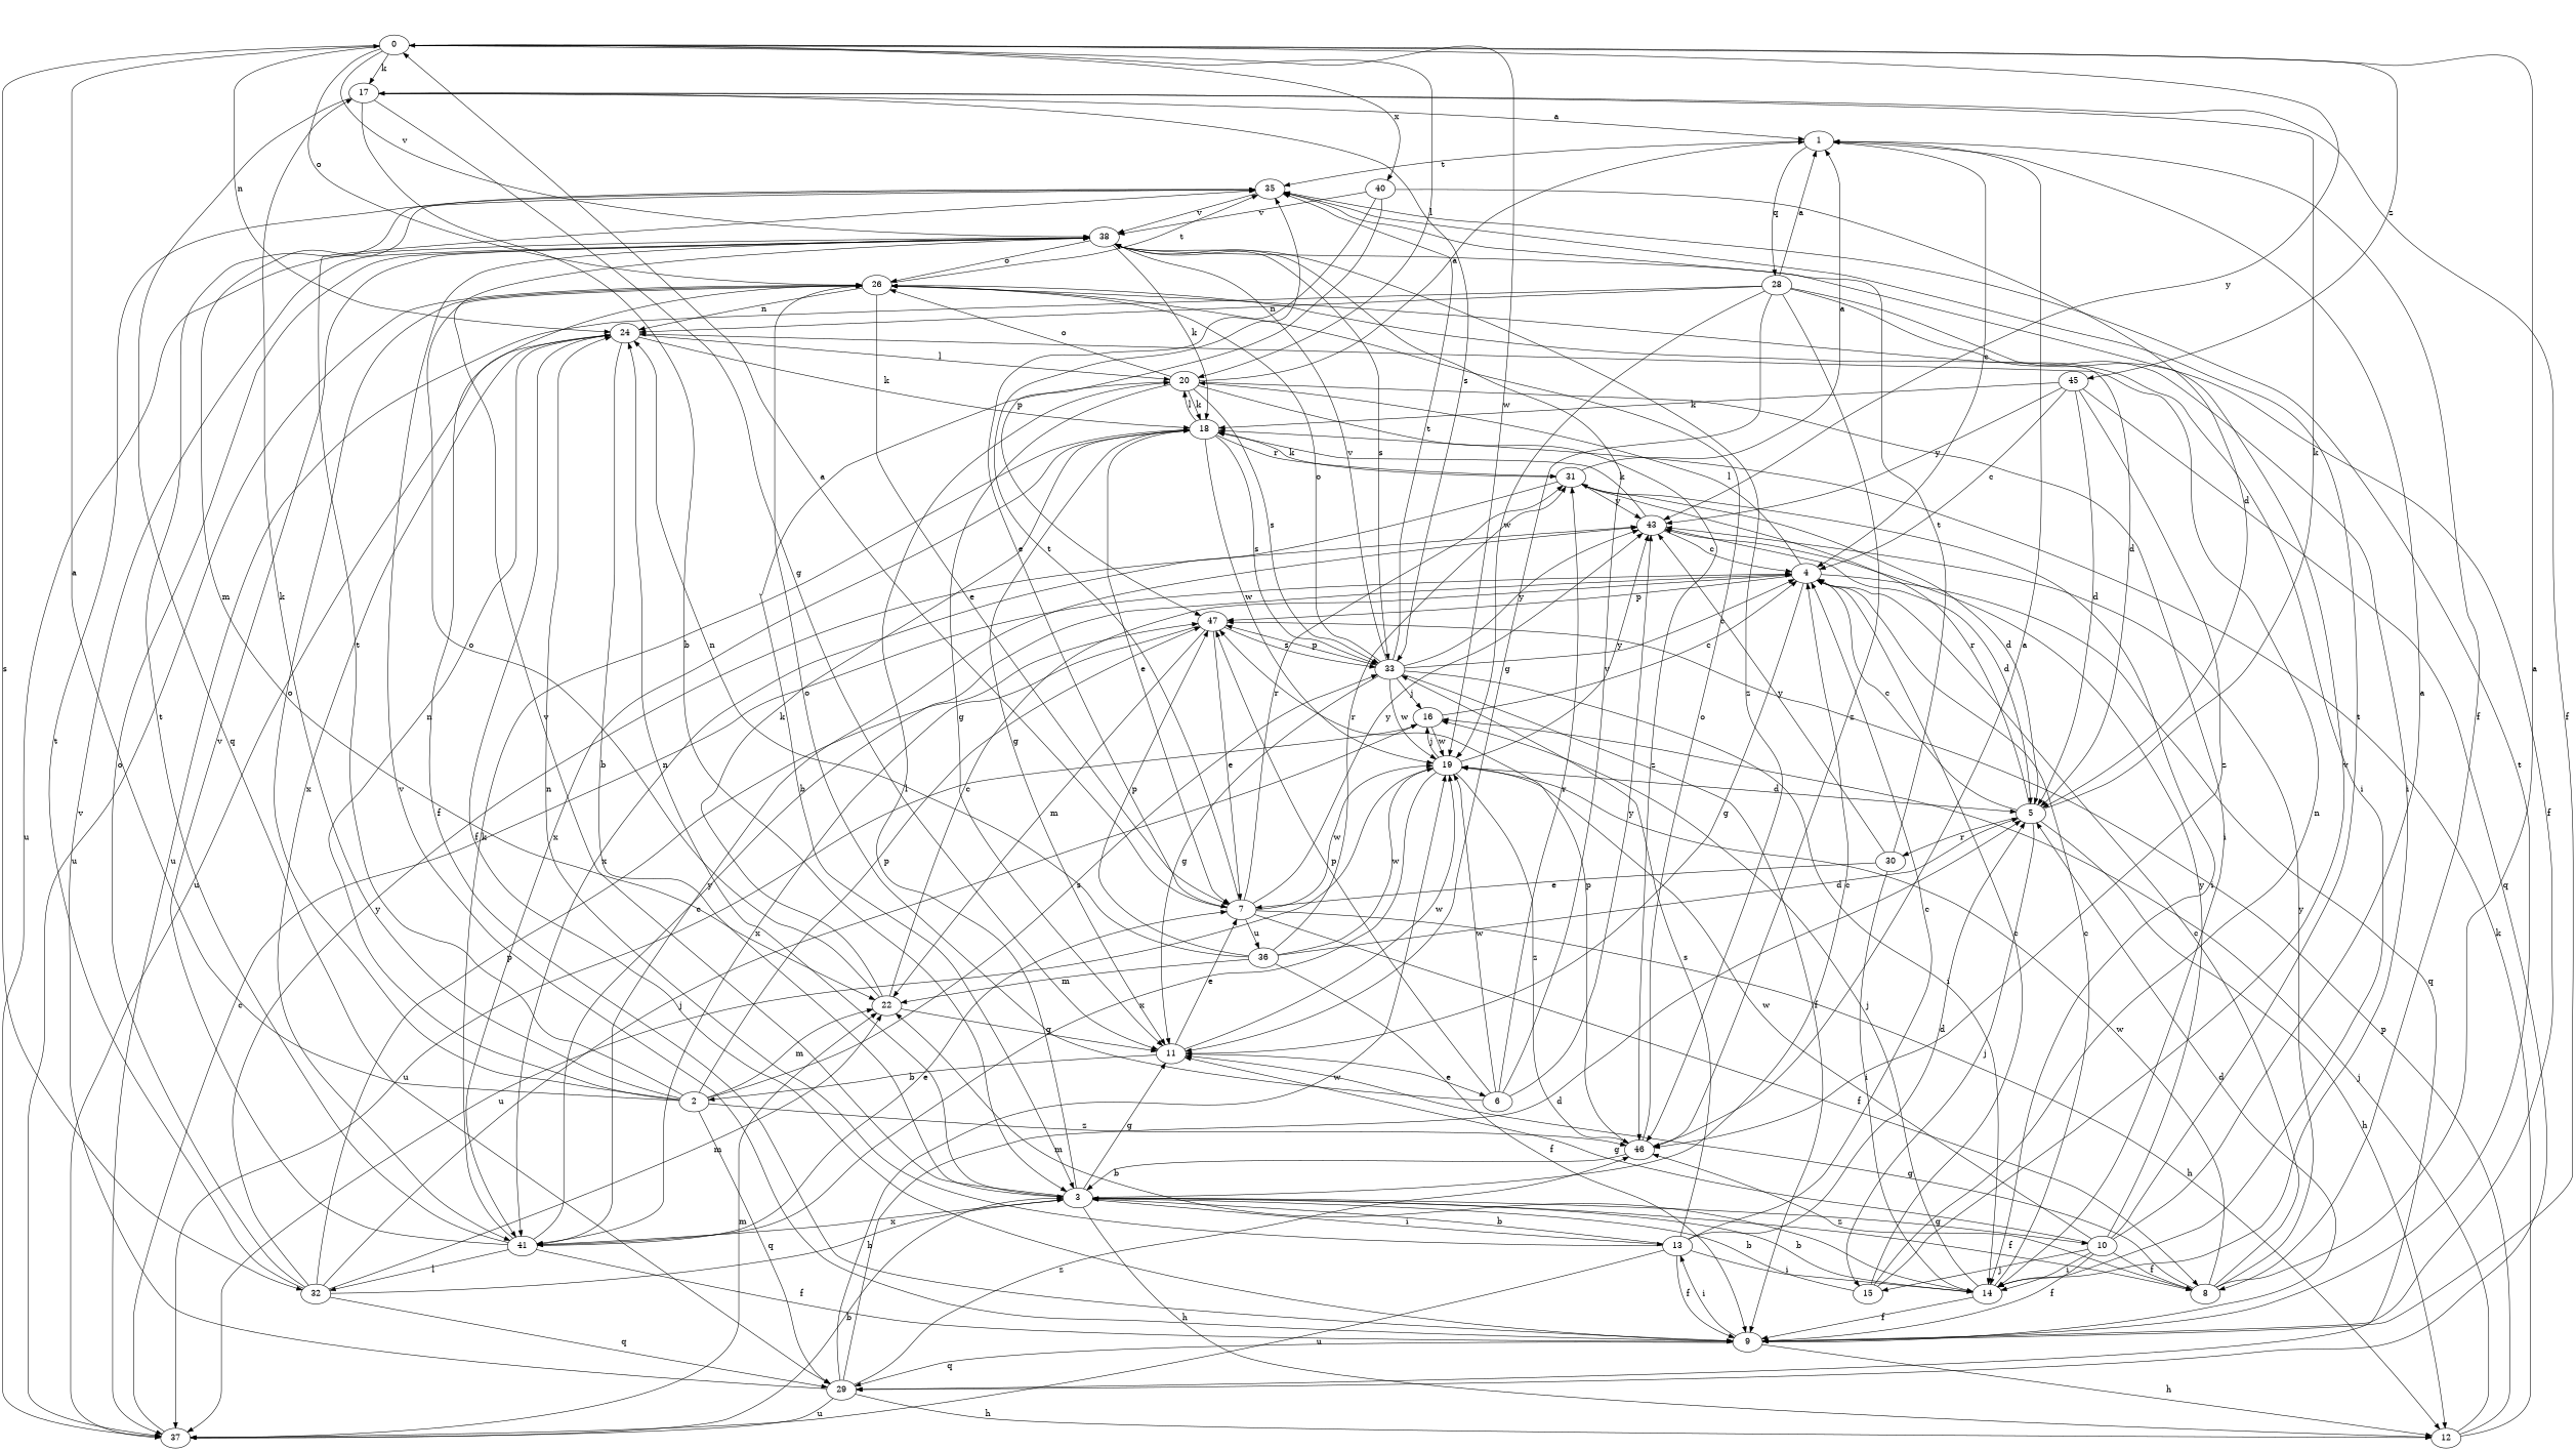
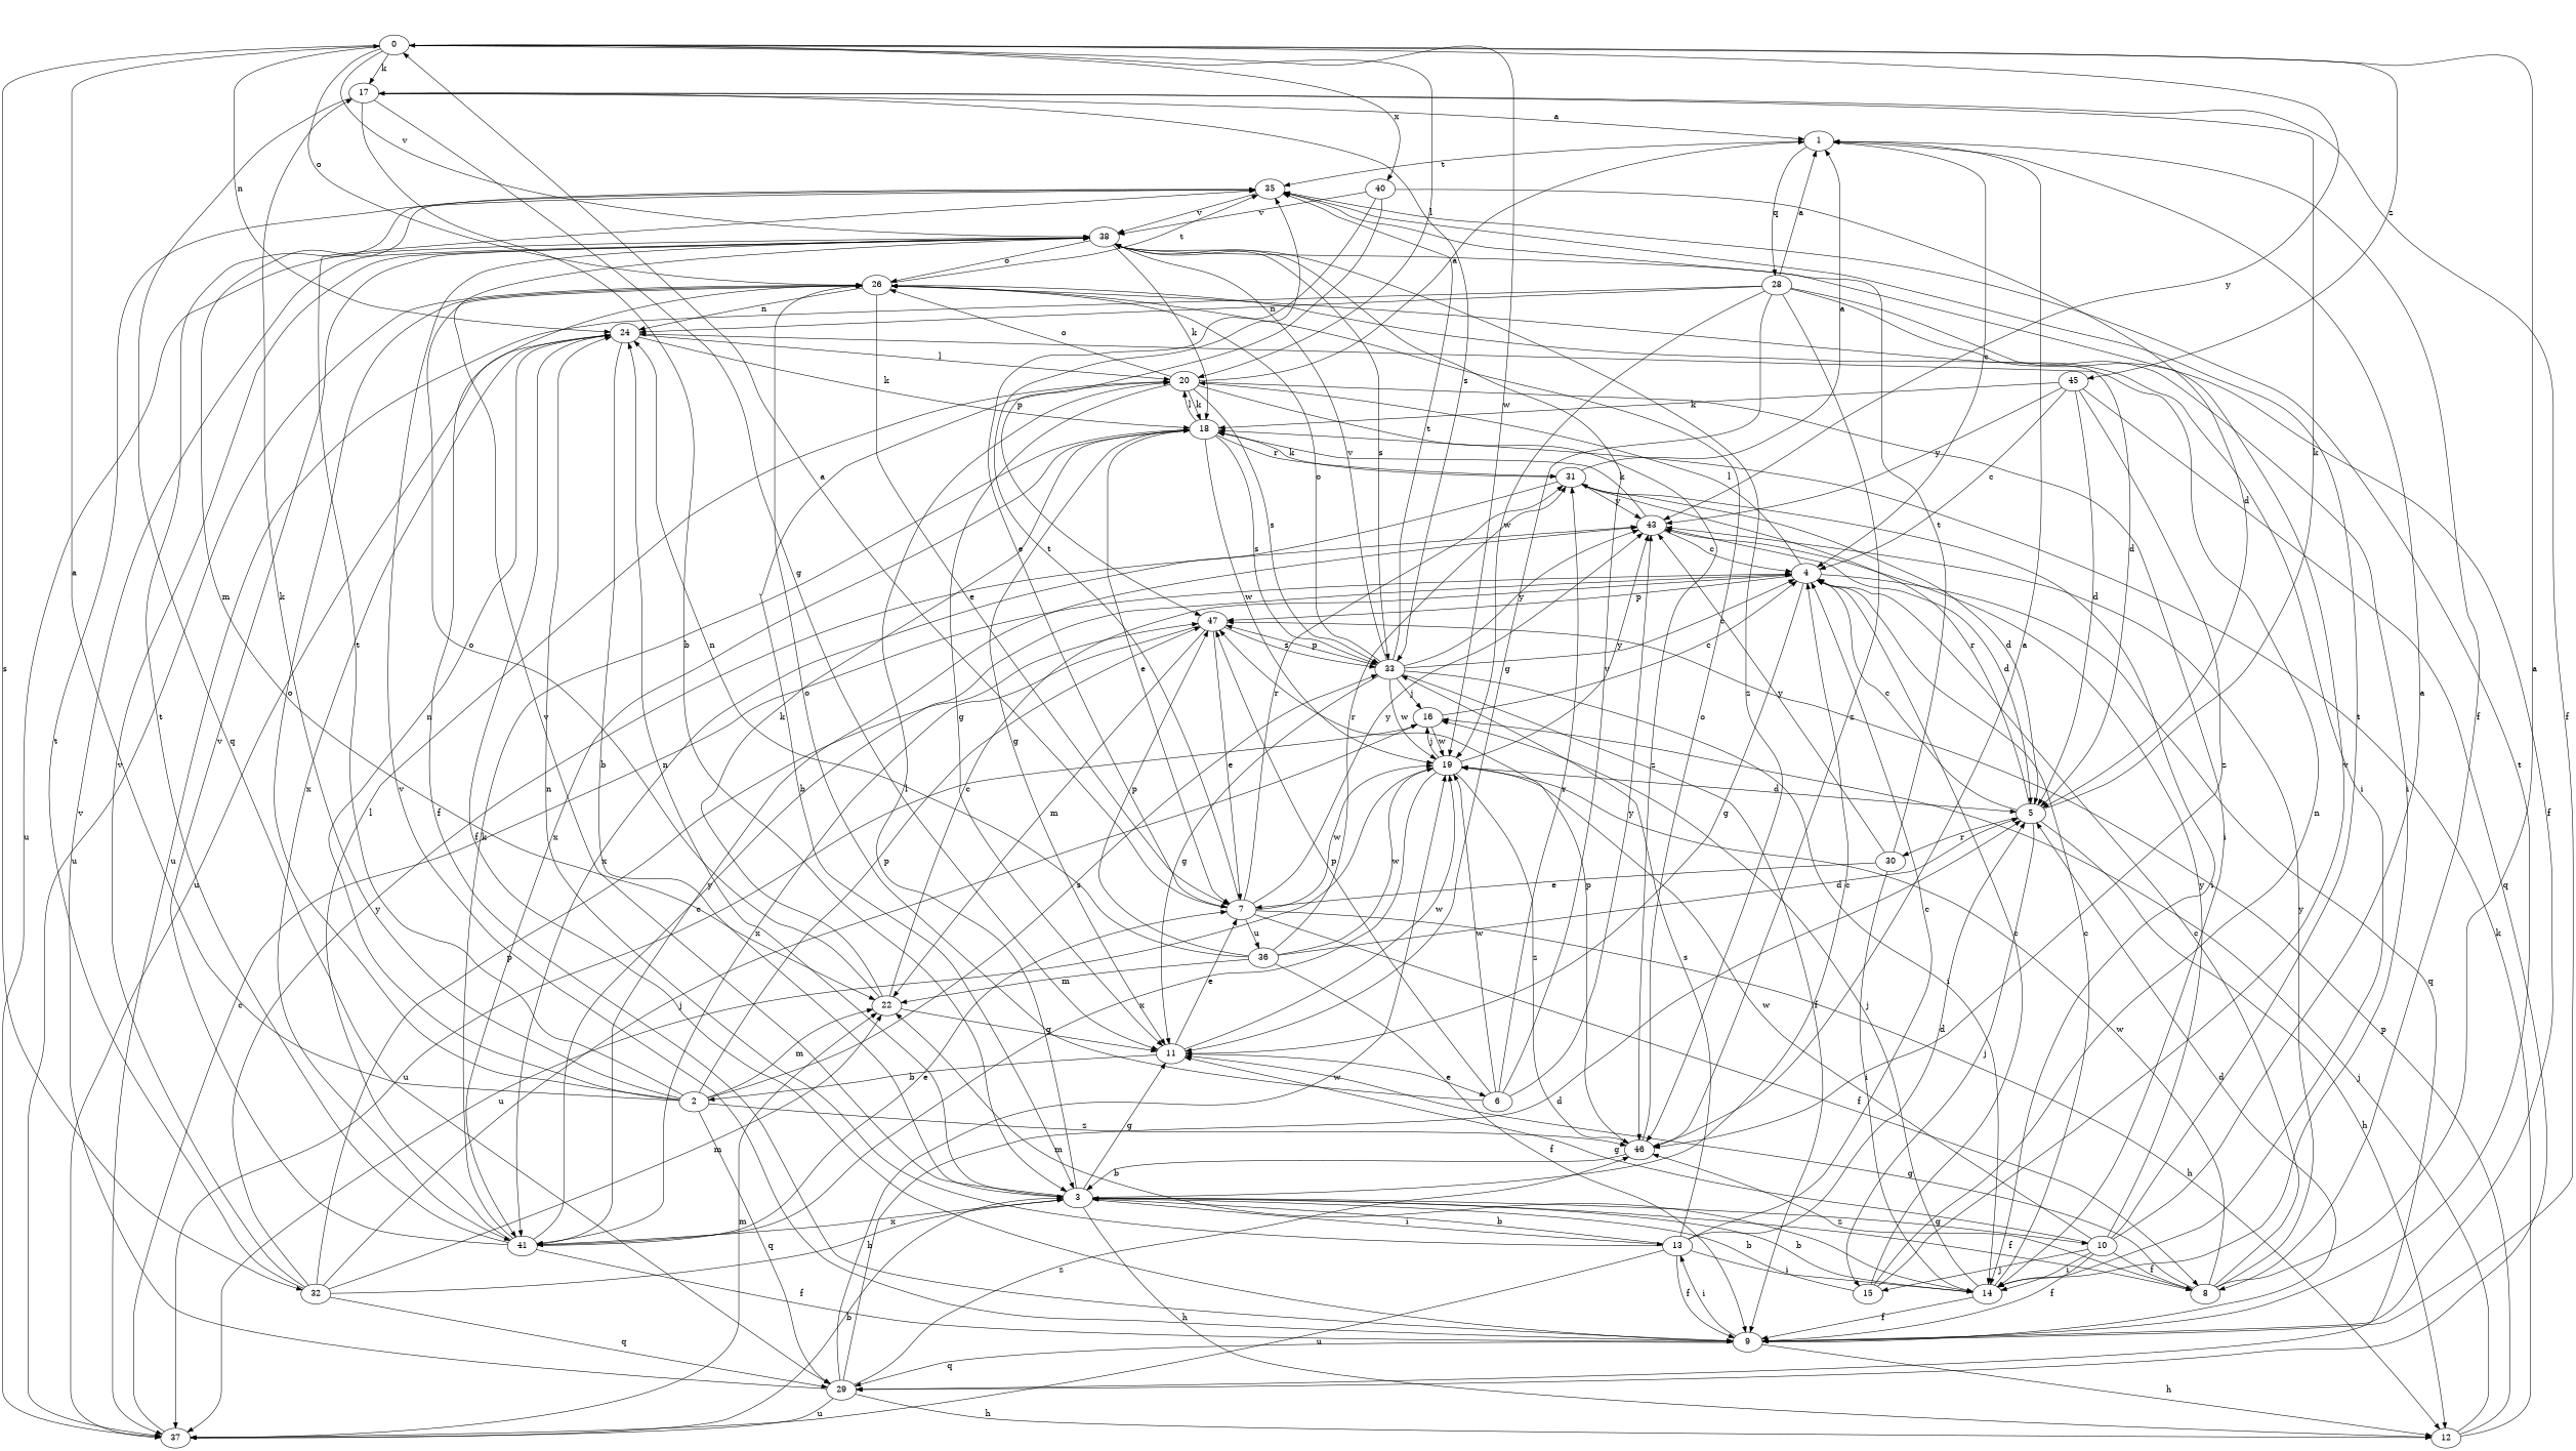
  strict digraph {
    0
    17
    20
    24
    26
    32
    38
    n8 [label=19]
    40
    43
    45
    1
    29
    33
    3
    11
    9
    46
    14
    18
    41
    37
    35
    5
    7
    22
    n27 [label=47]
    16
    4
    8
    28
    2
    12
    10
    13
    15
    6
    30
    31
    36
    0 -> 17 [label=k]
    0 -> 20 [label=l]
    0 -> 24 [label=n]
    0 -> 26 [label=o]
    0 -> 32 [label=s]
    0 -> 38 [label=v]
    0 -> n8 [label=w]
    0 -> 40 [label=x]
    0 -> 43 [label=y]
    0 -> 45 [label=z]
    17 -> 1 [label=a]
    17 -> 29 [label=q]
    17 -> 33 [label=s]
    17 -> 3 [label=b]
    17 -> 11 [label=g]
    17 -> 9 [label=f]
    20 -> 26 [label=o]
    20 -> 1 [label=a]
    20 -> 33 [label=s]
    20 -> 3 [label=b]
    20 -> 11 [label=g]
    20 -> 46 [label=z]
    20 -> 14 [label=i]
    20 -> 18 [label=k]
    24 -> 20 [label=l]
    24 -> 3 [label=b]
    24 -> 9 [label=f]
    24 -> 18 [label=k]
    24 -> 41 [label=x]
    24 -> 37 [label=u]
    26 -> 24 [label=n]
    26 -> 9 [label=f]
    26 -> 14 [label=i]
    26 -> 37 [label=u]
    26 -> 35 [label=t]
    26 -> 5 [label=d]
    26 -> 7 [label=e]
-   32 -> 38 [label=o]
+   32 -> 38 [label=v]
    32 -> 43 [label=y]
    32 -> 29 [label=q]
    32 -> 3 [label=b]
    32 -> 35 [label=t]
    32 -> 22 [label=m]
    32 -> n27 [label=p]
    32 -> 16 [label=j]
    38 -> 26 [label=o]
    38 -> 33 [label=s]
    38 -> 46 [label=z]
    38 -> 18 [label=k]
    38 -> 37 [label=u]
    n8 -> 43 [label=y]
    n8 -> 46 [label=z]
    n8 -> 41 [label=x]
    n8 -> 37 [label=u]
    n8 -> 5 [label=d]
    n8 -> 16 [label=j]
    40 -> 38 [label=v]
    40 -> 5 [label=d]
    40 -> 7 [label=e]
    40 -> n27 [label=p]
    43 -> 18 [label=k]
    43 -> 5 [label=d]
    43 -> 4 [label=c]
    45 -> 43 [label=y]
    45 -> 29 [label=q]
    45 -> 46 [label=z]
    45 -> 18 [label=k]
    45 -> 5 [label=d]
    45 -> 4 [label=c]
    1 -> 35 [label=t]
    1 -> 4 [label=c]
    1 -> 8 [label=f]
    1 -> 28 [label=q]
    29 -> 38 [label=v]
    29 -> n8 [label=w]
    29 -> 46 [label=z]
    29 -> 37 [label=u]
    29 -> 5 [label=d]
    29 -> 12 [label=h]
    33 -> 26 [label=o]
    33 -> 38 [label=v]
    33 -> n8 [label=w]
    33 -> 43 [label=y]
    33 -> 11 [label=g]
    33 -> 9 [label=f]
    33 -> 14 [label=i]
    33 -> 35 [label=t]
    33 -> n27 [label=p]
    33 -> 16 [label=j]
    33 -> 4 [label=c]
    3 -> 20 [label=l]
    3 -> 24 [label=n]
    3 -> 38 [label=v]
    3 -> 11 [label=g]
    3 -> 41 [label=x]
    3 -> 4 [label=c]
    3 -> 8 [label=f]
    3 -> 12 [label=h]
    3 -> 10 [label=g]
    3 -> 13 [label=i]
    11 -> n8 [label=w]
    11 -> 7 [label=e]
    11 -> 2 [label=b]
    11 -> 6 [label=e]
    9 -> 38 [label=v]
    9 -> 29 [label=q]
    9 -> 35 [label=t]
    9 -> 5 [label=d]
    9 -> 12 [label=h]
    9 -> 13 [label=i]
    46 -> 26 [label=o]
    46 -> 1 [label=a]
    46 -> 3 [label=b]
    46 -> n27 [label=p]
    14 -> 3 [label=b]
    14 -> 9 [label=f]
    14 -> 22 [label=m]
    14 -> 16 [label=j]
    14 -> 4 [label=c]
    18 -> 20 [label=l]
    18 -> n8 [label=w]
    18 -> 33 [label=s]
    18 -> 11 [label=g]
    18 -> 41 [label=x]
    18 -> 7 [label=e]
    18 -> 31 [label=r]
-   41 -> 32 [label=l]
+   41 -> 20 [label=l]
    41 -> 38 [label=v]
    41 -> 43 [label=y]
    41 -> 9 [label=f]
    41 -> 18 [label=k]
    41 -> 35 [label=t]
    41 -> 7 [label=e]
    41 -> 4 [label=c]
    37 -> 3 [label=b]
    37 -> 22 [label=m]
    37 -> 4 [label=c]
    35 -> 38 [label=v]
    35 -> 22 [label=m]
    5 -> 17 [label=k]
    5 -> 4 [label=c]
    5 -> 12 [label=h]
    5 -> 15 [label=j]
    5 -> 30 [label=r]
    5 -> 31 [label=r]
    7 -> 0 [label=a]
    7 -> n8 [label=w]
    7 -> 43 [label=y]
    7 -> 35 [label=t]
    7 -> 8 [label=f]
    7 -> 12 [label=h]
    7 -> 31 [label=r]
    7 -> 36 [label=u]
    22 -> 26 [label=o]
    22 -> 11 [label=g]
    22 -> 18 [label=k]
    22 -> 4 [label=c]
    n27 -> 33 [label=s]
    n27 -> 41 [label=x]
    n27 -> 7 [label=e]
    n27 -> 22 [label=m]
    16 -> n8 [label=w]
    16 -> 37 [label=u]
    16 -> 4 [label=c]
    4 -> 20 [label=l]
    4 -> 29 [label=q]
    4 -> 11 [label=g]
    4 -> n27 [label=p]
    8 -> 0 [label=a]
    8 -> n8 [label=w]
    8 -> 43 [label=y]
    8 -> 11 [label=g]
    8 -> 46 [label=z]
    8 -> 4 [label=c]
    28 -> 24 [label=n]
    28 -> n8 [label=w]
    28 -> 1 [label=a]
    28 -> 11 [label=g]
    28 -> 9 [label=f]
    28 -> 46 [label=z]
    28 -> 14 [label=i]
    28 -> 37 [label=u]
    2 -> 0 [label=a]
    2 -> 17 [label=k]
    2 -> 24 [label=n]
    2 -> 26 [label=o]
    2 -> 29 [label=q]
    2 -> 33 [label=s]
    2 -> 46 [label=z]
    2 -> 35 [label=t]
    2 -> 22 [label=m]
    2 -> n27 [label=p]
    12 -> 18 [label=k]
    12 -> n27 [label=p]
    12 -> 16 [label=j]
    10 -> n8 [label=w]
    10 -> 43 [label=y]
    10 -> 1 [label=a]
    10 -> 11 [label=g]
    10 -> 9 [label=f]
    10 -> 14 [label=i]
    10 -> 35 [label=t]
    10 -> 8 [label=f]
    10 -> 15 [label=j]
    13 -> 24 [label=n]
    13 -> 33 [label=s]
    13 -> 3 [label=b]
    13 -> 9 [label=f]
    13 -> 14 [label=i]
    13 -> 37 [label=u]
    13 -> 5 [label=d]
    13 -> 4 [label=c]
    15 -> 24 [label=n]
    15 -> 38 [label=v]
    15 -> 3 [label=b]
    15 -> 4 [label=c]
    6 -> 26 [label=o]
    6 -> 38 [label=v]
    6 -> n8 [label=w]
    6 -> 43 [label=y]
    6 -> n27 [label=p]
    6 -> 31 [label=r]
    30 -> 43 [label=y]
    30 -> 14 [label=i]
    30 -> 35 [label=t]
    30 -> 7 [label=e]
    31 -> 43 [label=y]
    31 -> 1 [label=a]
    31 -> 14 [label=i]
    31 -> 18 [label=k]
    31 -> 41 [label=x]
    31 -> 5 [label=d]
    36 -> 24 [label=n]
    36 -> n8 [label=w]
    36 -> 9 [label=f]
    36 -> 5 [label=d]
    36 -> 22 [label=m]
    36 -> n27 [label=p]
    36 -> 31 [label=r]
  }
